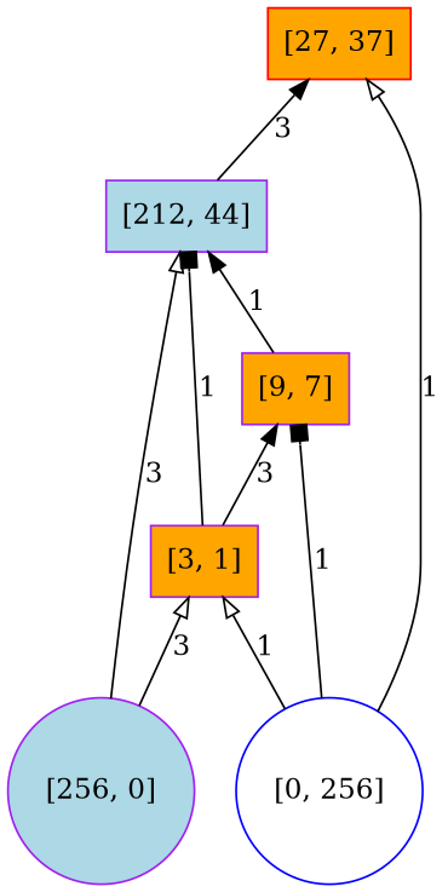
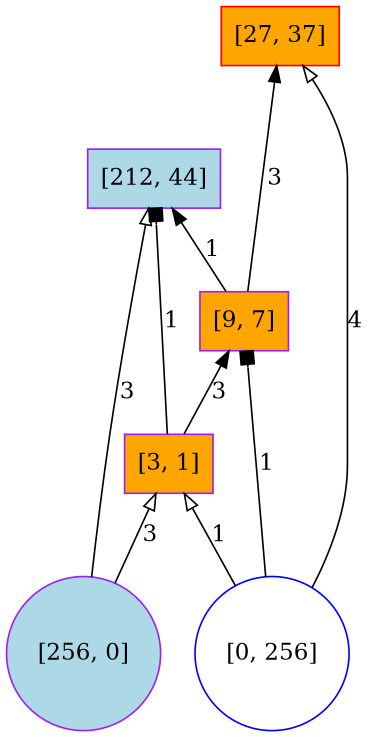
  digraph {
    ordering=out
    rankdir=BT
    node [color=purple fillcolor=orange shape=box style=filled]
    edge [arrowhead=onormal]
    n1 [fillcolor=lightblue label="[256, 0]" shape=circle]
    n2 [fillcolor=lightblue label="[212, 44]"]
    n3 [label="[3, 1]"]
    n4 [label="[9, 7]"]
    n5 [color=red label="[27, 37]"]
    n6 [color=blue fillcolor=white label="[0, 256]" shape=circle]
    n1 -> n2 [label=3]
    n1 -> n3 [label=3]
    n3 -> n2 [arrowhead=box label=1]
    n3 -> n4 [arrowhead=normal label=3]
    n4 -> n2 [arrowhead=normal label=1]
-   n2 -> n5 [arrowhead=normal label=3]
+   n4 -> n5 [arrowhead=normal label=3]
    n6 -> n3 [label=1]
    n6 -> n4 [arrowhead=box label=1]
-   n6 -> n5 [label=1]
+   n6 -> n5 [label=4]
  }
